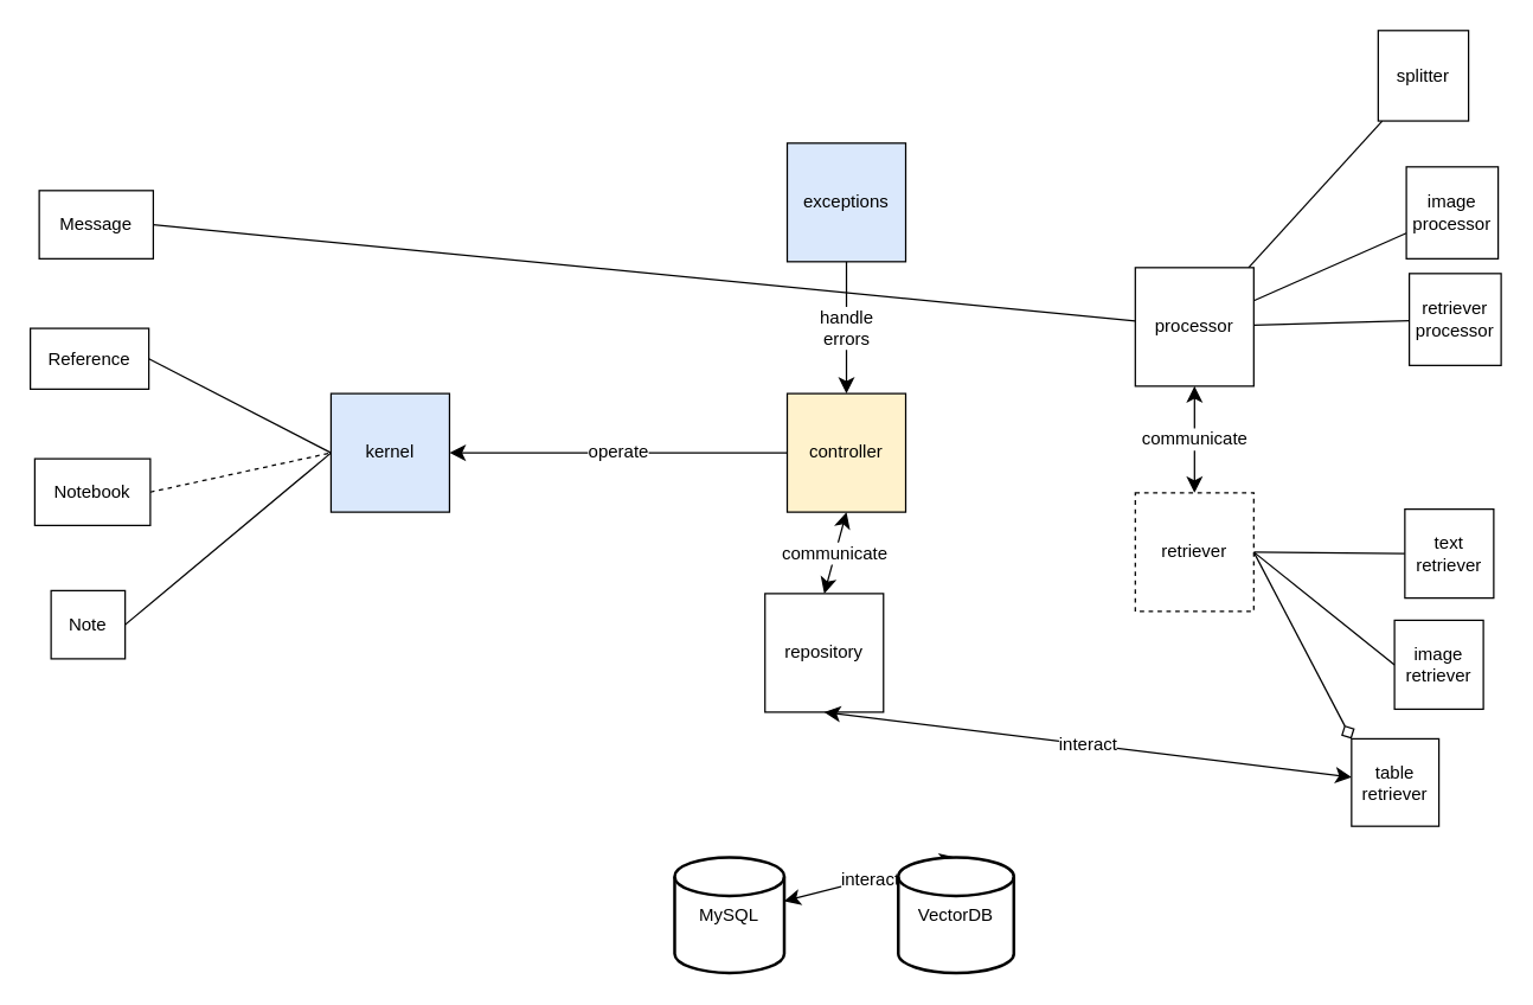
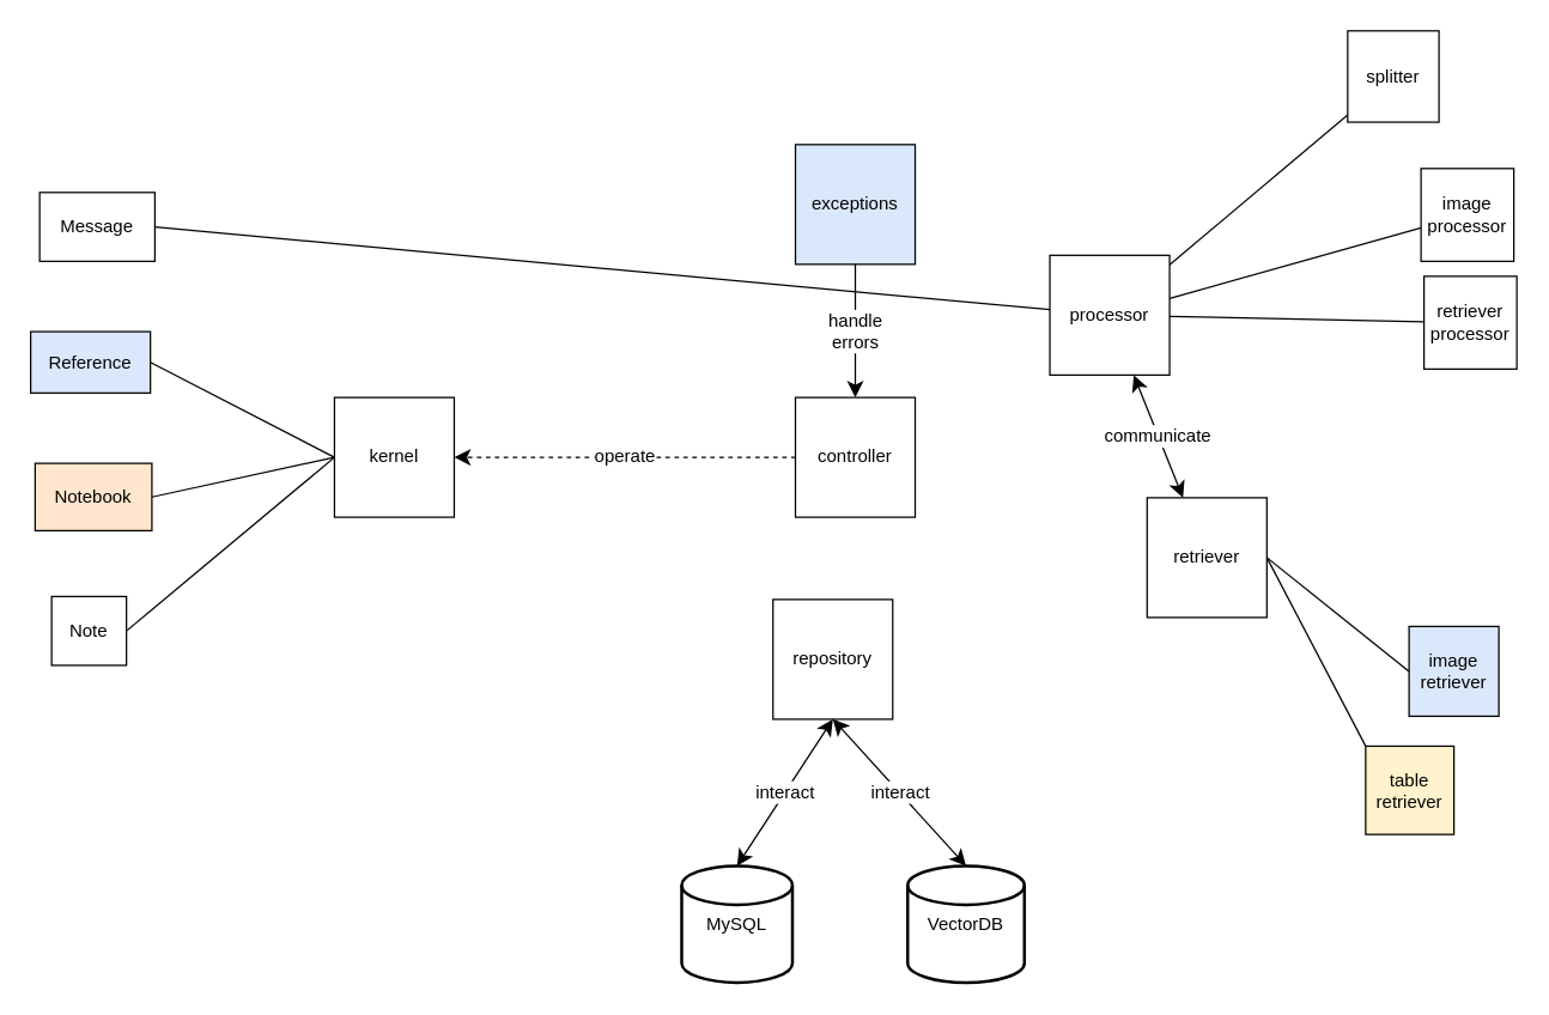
  <mxCell id="0" />
  <mxCell id="1" parent="0" />
- <mxCell id="2" value="kernel" style="whiteSpace=wrap;html=1;aspect=fixed;fillColor=#dae8fc;" vertex="1" parent="1"><mxGeometry x="223" y="265" width="80" height="80" as="geometry" /></mxCell>
- <mxCell id="3" value="operate" style="edgeStyle=none;curved=1;rounded=0;orthogonalLoop=1;jettySize=auto;html=1;fontSize=12;startSize=8;endSize=8;" edge="1" parent="1" source="5" target="2"><mxGeometry relative="1" as="geometry" /></mxCell>
- <mxCell id="4" value="communicate" style="edgeStyle=none;curved=1;rounded=0;orthogonalLoop=1;jettySize=auto;html=1;exitX=0.5;exitY=1;exitDx=0;exitDy=0;entryX=0.5;entryY=0;entryDx=0;entryDy=0;fontSize=12;startSize=8;endSize=8;startArrow=classic;startFill=1;" edge="1" parent="1" source="5" target="7"><mxGeometry relative="1" as="geometry" /></mxCell>
- <mxCell id="5" value="controller" style="whiteSpace=wrap;html=1;aspect=fixed;fillColor=#fff2cc;" vertex="1" parent="1"><mxGeometry x="531" y="265" width="80" height="80" as="geometry" /></mxCell>
+ <mxCell id="2" value="kernel" style="whiteSpace=wrap;html=1;aspect=fixed;" vertex="1" parent="1"><mxGeometry x="223" y="265" width="80" height="80" as="geometry" /></mxCell>
+ <mxCell id="3" value="operate" style="edgeStyle=none;curved=1;rounded=0;orthogonalLoop=1;jettySize=auto;html=1;fontSize=12;startSize=8;endSize=8;dashed=1;" edge="1" parent="1" source="5" target="2"><mxGeometry relative="1" as="geometry" /></mxCell>
+ <mxCell id="5" value="controller" style="whiteSpace=wrap;html=1;aspect=fixed;" vertex="1" parent="1"><mxGeometry x="531" y="265" width="80" height="80" as="geometry" /></mxCell>
  <mxCell id="6" value="MySQL" style="strokeWidth=2;html=1;shape=mxgraph.flowchart.database;whiteSpace=wrap;" vertex="1" parent="1"><mxGeometry x="455" y="578" width="74" height="78" as="geometry" /></mxCell>
  <mxCell id="7" value="repository" style="whiteSpace=wrap;html=1;aspect=fixed;" vertex="1" parent="1"><mxGeometry x="516" y="400" width="80" height="80" as="geometry" /></mxCell>
- <mxCell id="8" value="interact" style="edgeStyle=none;curved=1;rounded=0;orthogonalLoop=1;jettySize=auto;html=1;exitX=0.5;exitY=1;exitDx=0;exitDy=0;fontSize=12;startSize=8;endSize=8;startArrow=classic;startFill=1;" edge="1" parent="1" source="7" target="27"><mxGeometry relative="1" as="geometry" /></mxCell>
- <mxCell id="9" value="interact" style="edgeStyle=none;curved=1;rounded=0;orthogonalLoop=1;jettySize=auto;html=1;exitX=0.5;exitY=0;exitDx=0;exitDy=0;exitPerimeter=0;fontSize=12;startSize=8;endSize=8;startArrow=classic;startFill=1;" edge="1" parent="1" source="10" target="6"><mxGeometry relative="1" as="geometry" /></mxCell>
+ <mxCell id="8" value="interact" style="edgeStyle=none;curved=1;rounded=0;orthogonalLoop=1;jettySize=auto;html=1;exitX=0.5;exitY=1;exitDx=0;exitDy=0;entryX=0.5;entryY=0;entryDx=0;entryDy=0;entryPerimeter=0;fontSize=12;startSize=8;endSize=8;startArrow=classic;startFill=1;" edge="1" parent="1" source="7" target="6"><mxGeometry relative="1" as="geometry" /></mxCell>
+ <mxCell id="9" value="interact" style="edgeStyle=none;curved=1;rounded=0;orthogonalLoop=1;jettySize=auto;html=1;exitX=0.5;exitY=0;exitDx=0;exitDy=0;exitPerimeter=0;entryX=0.5;entryY=1;entryDx=0;entryDy=0;fontSize=12;startSize=8;endSize=8;startArrow=classic;startFill=1;" edge="1" parent="1" source="10" target="7"><mxGeometry relative="1" as="geometry" /></mxCell>
  <mxCell id="10" value="VectorDB" style="strokeWidth=2;html=1;shape=mxgraph.flowchart.database;whiteSpace=wrap;" vertex="1" parent="1"><mxGeometry x="606" y="578" width="78" height="78" as="geometry" /></mxCell>
  <mxCell id="11" value="handle&lt;div&gt;errors&lt;/div&gt;" style="edgeStyle=none;curved=1;rounded=0;orthogonalLoop=1;jettySize=auto;html=1;fontSize=12;startSize=8;endSize=8;" edge="1" parent="1" source="12" target="5"><mxGeometry relative="1" as="geometry" /></mxCell>
  <mxCell id="12" value="exceptions" style="whiteSpace=wrap;html=1;aspect=fixed;fillColor=#dae8fc;" vertex="1" parent="1"><mxGeometry x="531" y="96" width="80" height="80" as="geometry" /></mxCell>
  <mxCell id="13" value="communicate" style="edgeStyle=none;curved=1;rounded=0;orthogonalLoop=1;jettySize=auto;html=1;fontSize=12;startSize=8;endSize=8;startArrow=classic;startFill=1;" edge="1" parent="1" source="17" target="21"><mxGeometry relative="1" as="geometry" /></mxCell>
  <mxCell id="14" value="" style="edgeStyle=none;curved=1;rounded=0;orthogonalLoop=1;jettySize=auto;html=1;fontSize=12;startSize=8;endSize=8;endArrow=none;endFill=0;" edge="1" parent="1" source="17" target="22"><mxGeometry relative="1" as="geometry" /></mxCell>
  <mxCell id="15" value="" style="edgeStyle=none;curved=1;rounded=0;orthogonalLoop=1;jettySize=auto;html=1;fontSize=12;startSize=8;endSize=8;endArrow=none;endFill=0;" edge="1" parent="1" source="17" target="23"><mxGeometry relative="1" as="geometry" /></mxCell>
  <mxCell id="16" value="" style="edgeStyle=none;curved=1;rounded=0;orthogonalLoop=1;jettySize=auto;html=1;fontSize=12;startSize=8;endSize=8;endArrow=none;endFill=0;" edge="1" parent="1" source="17" target="24"><mxGeometry relative="1" as="geometry" /></mxCell>
- <mxCell id="17" value="processor" style="whiteSpace=wrap;html=1;aspect=fixed;" vertex="1" parent="1"><mxGeometry x="766" y="180" width="80" height="80" as="geometry" /></mxCell>
- <mxCell id="18" style="edgeStyle=none;curved=1;rounded=0;orthogonalLoop=1;jettySize=auto;html=1;exitX=1;exitY=0.5;exitDx=0;exitDy=0;entryX=0;entryY=0.5;entryDx=0;entryDy=0;fontSize=12;startSize=8;endSize=8;endArrow=none;endFill=0;" edge="1" parent="1" source="21" target="25"><mxGeometry relative="1" as="geometry" /></mxCell>
+ <mxCell id="17" value="processor" style="whiteSpace=wrap;html=1;aspect=fixed;" vertex="1" parent="1"><mxGeometry x="701" y="170" width="80" height="80" as="geometry" /></mxCell>
  <mxCell id="19" style="edgeStyle=none;curved=1;rounded=0;orthogonalLoop=1;jettySize=auto;html=1;exitX=1;exitY=0.5;exitDx=0;exitDy=0;entryX=0;entryY=0.5;entryDx=0;entryDy=0;fontSize=12;startSize=8;endSize=8;endArrow=none;endFill=0;" edge="1" parent="1" source="21" target="26"><mxGeometry relative="1" as="geometry" /></mxCell>
- <mxCell id="20" style="edgeStyle=none;curved=1;rounded=0;orthogonalLoop=1;jettySize=auto;html=1;exitX=1;exitY=0.5;exitDx=0;exitDy=0;entryX=0;entryY=0;entryDx=0;entryDy=0;fontSize=12;startSize=8;endSize=8;endArrow=diamond;endFill=0;" edge="1" parent="1" source="21" target="27"><mxGeometry relative="1" as="geometry" /></mxCell>
- <mxCell id="21" value="retriever" style="whiteSpace=wrap;html=1;aspect=fixed;dashed=1;" vertex="1" parent="1"><mxGeometry x="766" y="332" width="80" height="80" as="geometry" /></mxCell>
- <mxCell id="22" value="splitter" style="whiteSpace=wrap;html=1;aspect=fixed;" vertex="1" parent="1"><mxGeometry x="930" y="20" width="61" height="61" as="geometry" /></mxCell>
+ <mxCell id="20" style="edgeStyle=none;curved=1;rounded=0;orthogonalLoop=1;jettySize=auto;html=1;exitX=1;exitY=0.5;exitDx=0;exitDy=0;entryX=0;entryY=0;entryDx=0;entryDy=0;fontSize=12;startSize=8;endSize=8;endArrow=none;endFill=0;" edge="1" parent="1" source="21" target="27"><mxGeometry relative="1" as="geometry" /></mxCell>
+ <mxCell id="21" value="retriever" style="whiteSpace=wrap;html=1;aspect=fixed;" vertex="1" parent="1"><mxGeometry x="766" y="332" width="80" height="80" as="geometry" /></mxCell>
+ <mxCell id="22" value="splitter" style="whiteSpace=wrap;html=1;aspect=fixed;" vertex="1" parent="1"><mxGeometry x="900" y="20" width="61" height="61" as="geometry" /></mxCell>
  <mxCell id="23" value="retriever&lt;div&gt;processor&lt;/div&gt;" style="whiteSpace=wrap;html=1;aspect=fixed;" vertex="1" parent="1"><mxGeometry x="951" y="184" width="62" height="62" as="geometry" /></mxCell>
  <mxCell id="24" value="image&lt;div&gt;processor&lt;/div&gt;" style="whiteSpace=wrap;html=1;aspect=fixed;" vertex="1" parent="1"><mxGeometry x="949" y="112" width="62" height="62" as="geometry" /></mxCell>
- <mxCell id="25" value="text&lt;div&gt;retriever&lt;/div&gt;" style="whiteSpace=wrap;html=1;aspect=fixed;" vertex="1" parent="1"><mxGeometry x="948" y="343" width="60" height="60" as="geometry" /></mxCell>
- <mxCell id="26" value="image&lt;br&gt;retriever" style="whiteSpace=wrap;html=1;aspect=fixed;" vertex="1" parent="1"><mxGeometry x="941" y="418" width="60" height="60" as="geometry" /></mxCell>
- <mxCell id="27" value="table&lt;div&gt;retriever&lt;/div&gt;" style="whiteSpace=wrap;html=1;aspect=fixed;" vertex="1" parent="1"><mxGeometry x="912" y="498" width="59" height="59" as="geometry" /></mxCell>
+ <mxCell id="26" value="image&lt;br&gt;retriever" style="whiteSpace=wrap;html=1;aspect=fixed;fillColor=#dae8fc;" vertex="1" parent="1"><mxGeometry x="941" y="418" width="60" height="60" as="geometry" /></mxCell>
+ <mxCell id="27" value="table&lt;div&gt;retriever&lt;/div&gt;" style="whiteSpace=wrap;html=1;aspect=fixed;fillColor=#fff2cc;" vertex="1" parent="1"><mxGeometry x="912" y="498" width="59" height="59" as="geometry" /></mxCell>
  <mxCell id="28" style="edgeStyle=none;curved=1;rounded=0;orthogonalLoop=1;jettySize=auto;html=1;exitX=1;exitY=0.5;exitDx=0;exitDy=0;entryX=0;entryY=0.5;entryDx=0;entryDy=0;fontSize=12;startSize=8;endSize=8;endArrow=none;endFill=0;" edge="1" parent="1" source="29" target="2"><mxGeometry relative="1" as="geometry" /></mxCell>
  <mxCell id="29" value="Note" style="rounded=0;whiteSpace=wrap;html=1;" vertex="1" parent="1"><mxGeometry x="34" y="398" width="50" height="46" as="geometry" /></mxCell>
- <mxCell id="30" style="edgeStyle=none;curved=1;rounded=0;orthogonalLoop=1;jettySize=auto;html=1;exitX=1;exitY=0.5;exitDx=0;exitDy=0;entryX=0;entryY=0.5;entryDx=0;entryDy=0;fontSize=12;startSize=8;endSize=8;endArrow=none;endFill=0;dashed=1;" edge="1" parent="1" source="31" target="2"><mxGeometry relative="1" as="geometry" /></mxCell>
- <mxCell id="31" value="Notebook" style="rounded=0;whiteSpace=wrap;html=1;" vertex="1" parent="1"><mxGeometry x="23" y="309" width="78" height="45" as="geometry" /></mxCell>
+ <mxCell id="30" style="edgeStyle=none;curved=1;rounded=0;orthogonalLoop=1;jettySize=auto;html=1;exitX=1;exitY=0.5;exitDx=0;exitDy=0;entryX=0;entryY=0.5;entryDx=0;entryDy=0;fontSize=12;startSize=8;endSize=8;endArrow=none;endFill=0;" edge="1" parent="1" source="31" target="2"><mxGeometry relative="1" as="geometry" /></mxCell>
+ <mxCell id="31" value="Notebook" style="rounded=0;whiteSpace=wrap;html=1;fillColor=#ffe6cc;" vertex="1" parent="1"><mxGeometry x="23" y="309" width="78" height="45" as="geometry" /></mxCell>
  <mxCell id="32" style="edgeStyle=none;curved=1;rounded=0;orthogonalLoop=1;jettySize=auto;html=1;exitX=1;exitY=0.5;exitDx=0;exitDy=0;entryX=0;entryY=0.5;entryDx=0;entryDy=0;fontSize=12;startSize=8;endSize=8;endArrow=none;endFill=0;" edge="1" parent="1" source="33" target="2"><mxGeometry relative="1" as="geometry" /></mxCell>
- <mxCell id="33" value="Reference" style="rounded=0;whiteSpace=wrap;html=1;" vertex="1" parent="1"><mxGeometry x="20" y="221" width="80" height="41" as="geometry" /></mxCell>
+ <mxCell id="33" value="Reference" style="rounded=0;whiteSpace=wrap;html=1;fillColor=#dae8fc;" vertex="1" parent="1"><mxGeometry x="20" y="221" width="80" height="41" as="geometry" /></mxCell>
  <mxCell id="34" style="edgeStyle=none;curved=1;rounded=0;orthogonalLoop=1;jettySize=auto;html=1;exitX=1;exitY=0.5;exitDx=0;exitDy=0;fontSize=12;startSize=8;endSize=8;endArrow=none;endFill=0;" edge="1" parent="1" source="35" target="17"><mxGeometry relative="1" as="geometry" /></mxCell>
  <mxCell id="35" value="Message" style="rounded=0;whiteSpace=wrap;html=1;" vertex="1" parent="1"><mxGeometry x="26" y="128" width="77" height="46" as="geometry" /></mxCell>
